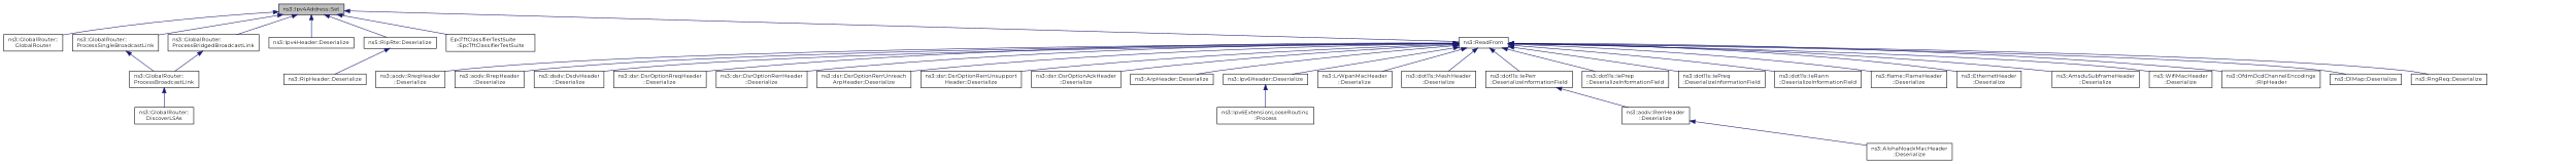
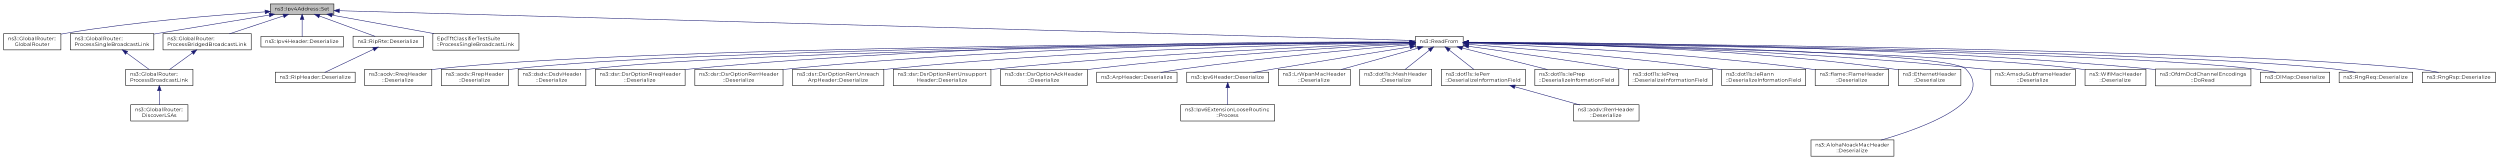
  digraph {
    fontname=Montserrat
    rankdir=TB
    node [color=black fillcolor=white fontname=Montserrat fontsize=10 shape=record style=filled]
    edge [color=midnightblue dir=back fontname=Montserrat fontsize=10 labelfontname=Helvetica labelfontsize=10 style=solid]
    n1 [fillcolor=grey75 fontcolor=black height=0.2 label="ns3::Ipv4Address::Set" width=0.4]
    n2 [height=0.2 label="ns3::GlobalRouter::\lGlobalRouter" width=0.4]
    n3 [height=0.2 label="ns3::GlobalRouter::\lProcessSingleBroadcastLink" width=0.4]
    n4 [height=0.2 label="ns3::GlobalRouter::\lProcessBridgedBroadcastLink" width=0.4]
    n5 [height=0.2 label="ns3::Ipv4Header::Deserialize" width=0.4]
-   n6 [height=0.2 label="ns5::RipRte::Deserialize" width=0.4]
-   n7 [height=0.2 label="EpcTftClassifierTestSuite\l::EpcTftClassifierTestSuite" width=0.4]
+   n6 [height=0.2 label="ns3::RipRte::Deserialize" width=0.4]
+   n7 [height=0.2 label="EpcTftClassifierTestSuite\l::ProcessSingleBroadcastLink" width=0.4]
    n8 [height=0.2 label="ns3::ReadFrom" width=0.4]
    n9 [height=0.2 label="ns3::GlobalRouter::\lProcessBroadcastLink" width=0.4]
    n10 [height=0.2 label="ns3::RipHeader::Deserialize" width=0.4]
    n11 [height=0.2 label="ns3::aodv::RreqHeader\l::Deserialize" width=0.4]
    n12 [height=0.2 label="ns3::aodv::RrepHeader\l::Deserialize" width=0.4]
    n13 [height=0.2 label="ns3::dsdv::DsdvHeader\l::Deserialize" width=0.4]
    n14 [height=0.2 label="ns3::dsr::DsrOptionRreqHeader\l::Deserialize" width=0.4]
    n15 [height=0.2 label="ns3::dsr::DsrOptionRerrHeader\l::Deserialize" width=0.4]
    n16 [height=0.2 label="ns3::dsr::DsrOptionRerrUnreach\lArpHeader::Deserialize" width=0.4]
    n17 [height=0.2 label="ns3::dsr::DsrOptionRerrUnsupport\lHeader::Deserialize" width=0.4]
    n18 [height=0.2 label="ns3::dsr::DsrOptionAckHeader\l::Deserialize" width=0.4]
    n19 [height=0.2 label="ns3::ArpHeader::Deserialize" width=0.4]
    n20 [height=0.2 label="ns3::Ipv6Header::Deserialize" width=0.4]
    n21 [height=0.2 label="ns3::LrWpanMacHeader\l::Deserialize" width=0.4]
    n22 [height=0.2 label="ns3::dot11s::MeshHeader\l::Deserialize" width=0.4]
    n23 [height=0.2 label="ns3::dot11s::IePerr\l::DeserializeInformationField" width=0.4]
    n24 [height=0.2 label="ns3::dot11s::IePrep\l::DeserializeInformationField" width=0.4]
    n25 [height=0.2 label="ns3::dot11s::IePreq\l::DeserializeInformationField" width=0.4]
    n26 [height=0.2 label="ns3::dot11s::IeRann\l::DeserializeInformationField" width=0.4]
    n27 [height=0.2 label="ns3::flame::FlameHeader\l::Deserialize" width=0.4]
    n28 [height=0.2 label="ns3::EthernetHeader\l::Deserialize" width=0.4]
    n29 [height=0.2 label="ns3::AlohaNoackMacHeader\l::Deserialize" width=0.4]
    n30 [height=0.2 label="ns3::AmsduSubframeHeader\l::Deserialize" width=0.4]
    n31 [height=0.2 label="ns3::WifiMacHeader\l::Deserialize" width=0.4]
-   n32 [height=0.2 label="ns3::OfdmDcdChannelEncodings\l::RipHeader" width=0.4]
+   n32 [height=0.2 label="ns3::OfdmDcdChannelEncodings\l::DoRead" width=0.4]
    n33 [height=0.2 label="ns3::DlMap::Deserialize" width=0.4]
    n34 [height=0.2 label="ns3::RngReq::Deserialize" width=0.4]
+   n35 [height=0.2 label="ns3::RngRsp::Deserialize" width=0.4]
    n36 [height=0.2 label="ns3::GlobalRouter::\lDiscoverLSAs" width=0.4]
    n37 [height=0.2 label="ns3::aodv::RerrHeader\l::Deserialize" width=0.4]
    n38 [height=0.2 label="ns3::Ipv6ExtensionLooseRouting\l::Process" width=0.4]
    n1 -> n2
    n1 -> n3
    n1 -> n4
    n1 -> n5
    n1 -> n6
    n1 -> n7
    n1 -> n8
    n3 -> n9
    n4 -> n9
    n6 -> n10
    n8 -> n11
    n8 -> n12
    n8 -> n13
    n8 -> n14
    n8 -> n15
    n8 -> n16
    n8 -> n17
    n8 -> n18
    n8 -> n19
    n8 -> n20
    n8 -> n21
    n8 -> n22
    n8 -> n23
    n8 -> n24
    n8 -> n25
    n8 -> n26
    n8 -> n27
    n8 -> n28
-   n37 -> n29
+   n8 -> n29
    n8 -> n30
    n8 -> n31
    n8 -> n32
    n8 -> n33
    n8 -> n34
+   n8 -> n35
    n9 -> n36
    n20 -> n38
    n23 -> n37
  }
